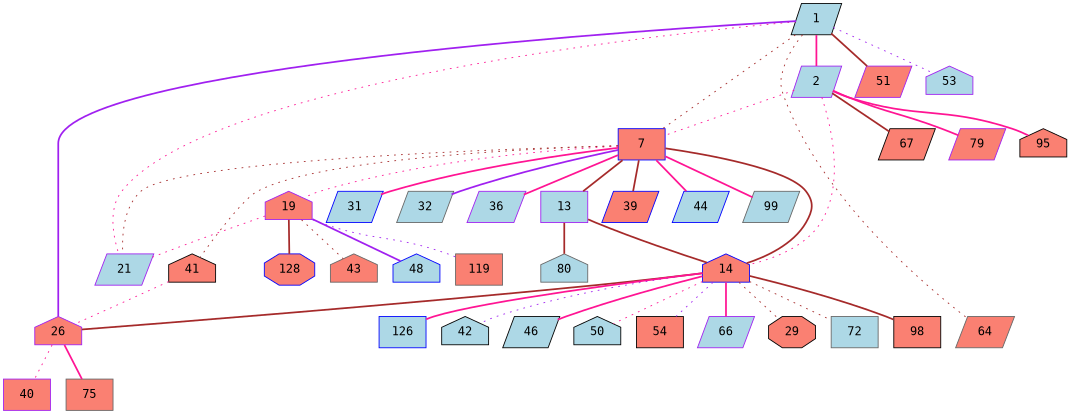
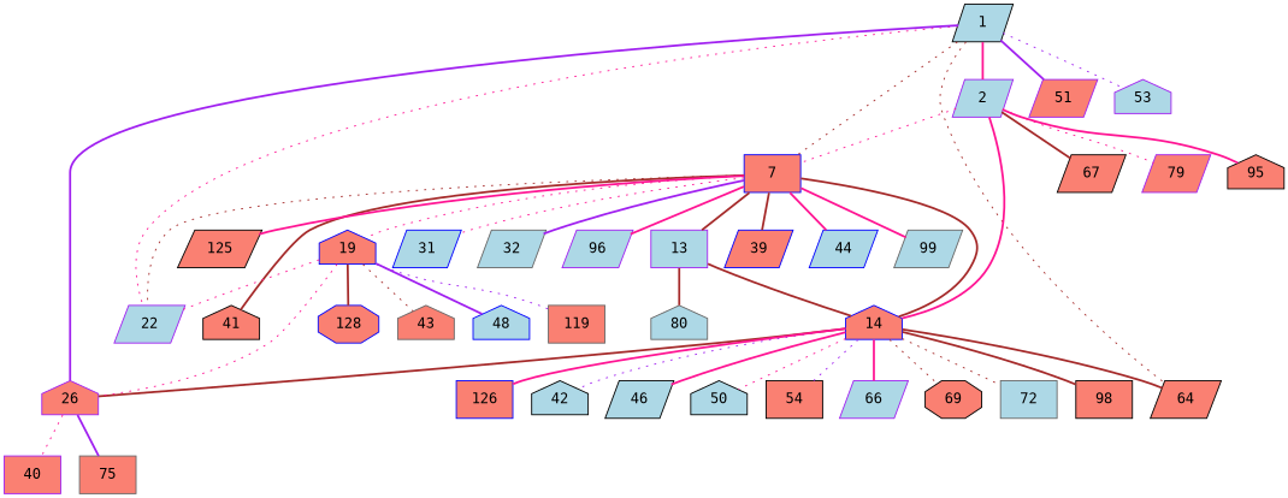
  graph {
    fontname="DejaVu Sans Mono"
    node [color=black fillcolor=salmon fontname="DejaVu Sans Mono" shape=parallelogram style=filled]
    edge [color=deeppink fontname="DejaVu Sans Mono" style=bold]
    1 [fillcolor=lightblue super="+3+78+83+6"]
    2 [color=purple fillcolor=lightblue super="+4"]
    7 [color=blue shape=box super="+105+124+63+9+18+8"]
-   21 [color=purple fillcolor=lightblue super="+89+112"]
+   21 [color=purple fillcolor=lightblue super="+89+112" label=22]
    26 [color=purple shape=house super="+91+45+28+27+29"]
    51 [color=purple]
    53 [color=purple fillcolor=lightblue shape=house]
-   64 [color=gray40 super="+118"]
+   64 [super="+118"]
    14 [color=blue shape=house super="+61+15+92+123+37+71"]
    67
    79 [color=purple]
    95 [shape=house]
    13 [color=purple fillcolor=lightblue shape=box]
-   19 [color=purple shape=house super="+20+65+22+88+107+104+62"]
+   19 [color=blue shape=house super="+20+65+22+88+107+104+62"]
    31 [color=blue fillcolor=lightblue]
    32 [color=gray40 fillcolor=lightblue super="+57"]
-   36 [color=purple fillcolor=lightblue]
+   36 [color=purple fillcolor=lightblue label=96]
    39 [color=blue]
    41 [shape=house]
    44 [color=blue fillcolor=lightblue]
    99 [color=gray40 fillcolor=lightblue super="+100"]
+   125
    40 [color=purple shape=box]
    75 [color=gray40 shape=box]
    42 [fillcolor=lightblue shape=house]
    46 [fillcolor=lightblue]
    50 [fillcolor=lightblue shape=house]
    54 [shape=box]
    66 [color=purple fillcolor=lightblue]
-   69 [shape=octagon label=29]
+   69 [shape=octagon]
    72 [color=gray40 fillcolor=lightblue shape=box]
    98 [shape=box]
-   126 [color=blue fillcolor=lightblue shape=box]
+   126 [color=blue shape=box]
    80 [color=gray40 fillcolor=lightblue shape=house]
    43 [color=gray40 shape=house super="+47"]
    48 [color=blue fillcolor=lightblue shape=house]
    119 [color=gray40 shape=box]
    128 [color=blue shape=octagon]
    1 -- 2 [weight=10]
    1 -- 7 [color=brown style=dotted]
    1 -- 21 [style=dotted]
    1 -- 26 [color=purple weight=5]
-   1 -- 51 [color=brown]
+   1 -- 51 [color=purple]
    1 -- 53 [color=purple style=dotted]
    1 -- 64 [color=brown style=dotted]
    2 -- 7 [style=dotted weight=2]
-   2 -- 14 [style=dotted weight=2]
+   2 -- 14 [weight=2]
    2 -- 67 [color=brown]
-   2 -- 79
+   2 -- 79 [style=dotted]
    2 -- 95
    7 -- 21 [color=brown style=dotted]
    7 -- 14 [color=brown weight=5]
    7 -- 13 [color=brown]
    7 -- 19 [style=dotted weight=2]
-   7 -- 31
+   7 -- 31 [style=dotted]
    7 -- 32 [color=purple]
    7 -- 36
    7 -- 39 [color=brown]
-   7 -- 41 [color=brown style=dotted]
+   7 -- 41 [color=brown]
    7 -- 44
    7 -- 99
+   7 -- 125
    26 -- 40 [style=dotted]
-   26 -- 75
+   26 -- 75 [color=purple]
    14 -- 26 [color=brown weight=2]
+   14 -- 64 [color=brown]
    14 -- 42 [color=purple style=dotted]
    14 -- 46
    14 -- 50 [style=dotted]
    14 -- 54 [color=purple style=dotted]
    14 -- 66
    14 -- 69 [color=brown style=dotted]
    14 -- 72 [color=brown style=dotted]
    14 -- 98 [color=brown]
    14 -- 126
    13 -- 14 [color=brown weight=4]
    13 -- 80 [color=brown]
    19 -- 21 [style=dotted weight=5]
-   41 -- 26 [style=dotted]
+   19 -- 26 [style=dotted]
    19 -- 43 [color=brown style=dotted]
    19 -- 48 [color=purple]
    19 -- 119 [color=purple style=dotted]
    19 -- 128 [color=brown]
  }
